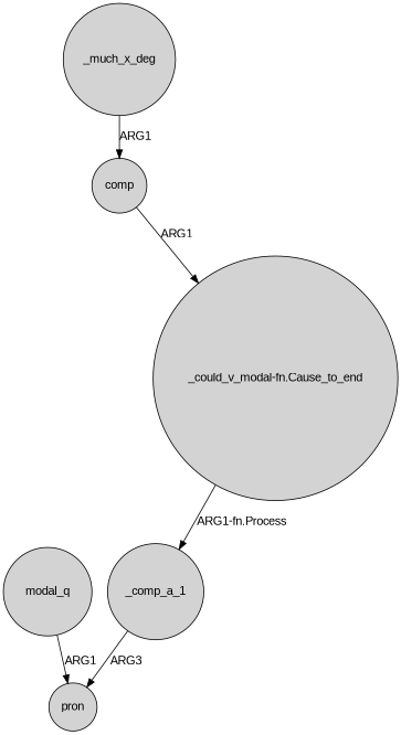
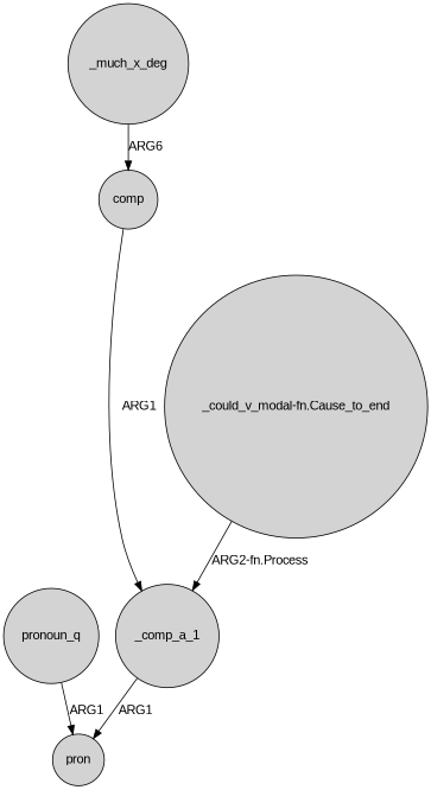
  digraph {
    fontname="Liberation Sans"
    node [fontname="Liberation Sans" shape=circle style=filled]
    edge [fontname="Liberation Sans"]
    n1 [label=_comp_a_1]
    comp
    pron
    _much_x_deg
-   pronoun_q [label=modal_q]
+   pronoun_q
    "_could_v_modal-fn.Cause_to_end"
-   n1 -> pron [label=ARG3]
-   comp -> "_could_v_modal-fn.Cause_to_end" [label=ARG1]
-   _much_x_deg -> comp [label=ARG1]
+   n1 -> pron [label=ARG1]
+   comp -> n1 [label=ARG1]
+   _much_x_deg -> comp [label=ARG6]
    pronoun_q -> pron [label=ARG1]
-   "_could_v_modal-fn.Cause_to_end" -> n1 [label="ARG1-fn.Process"]
+   "_could_v_modal-fn.Cause_to_end" -> n1 [label="ARG2-fn.Process"]
  }
